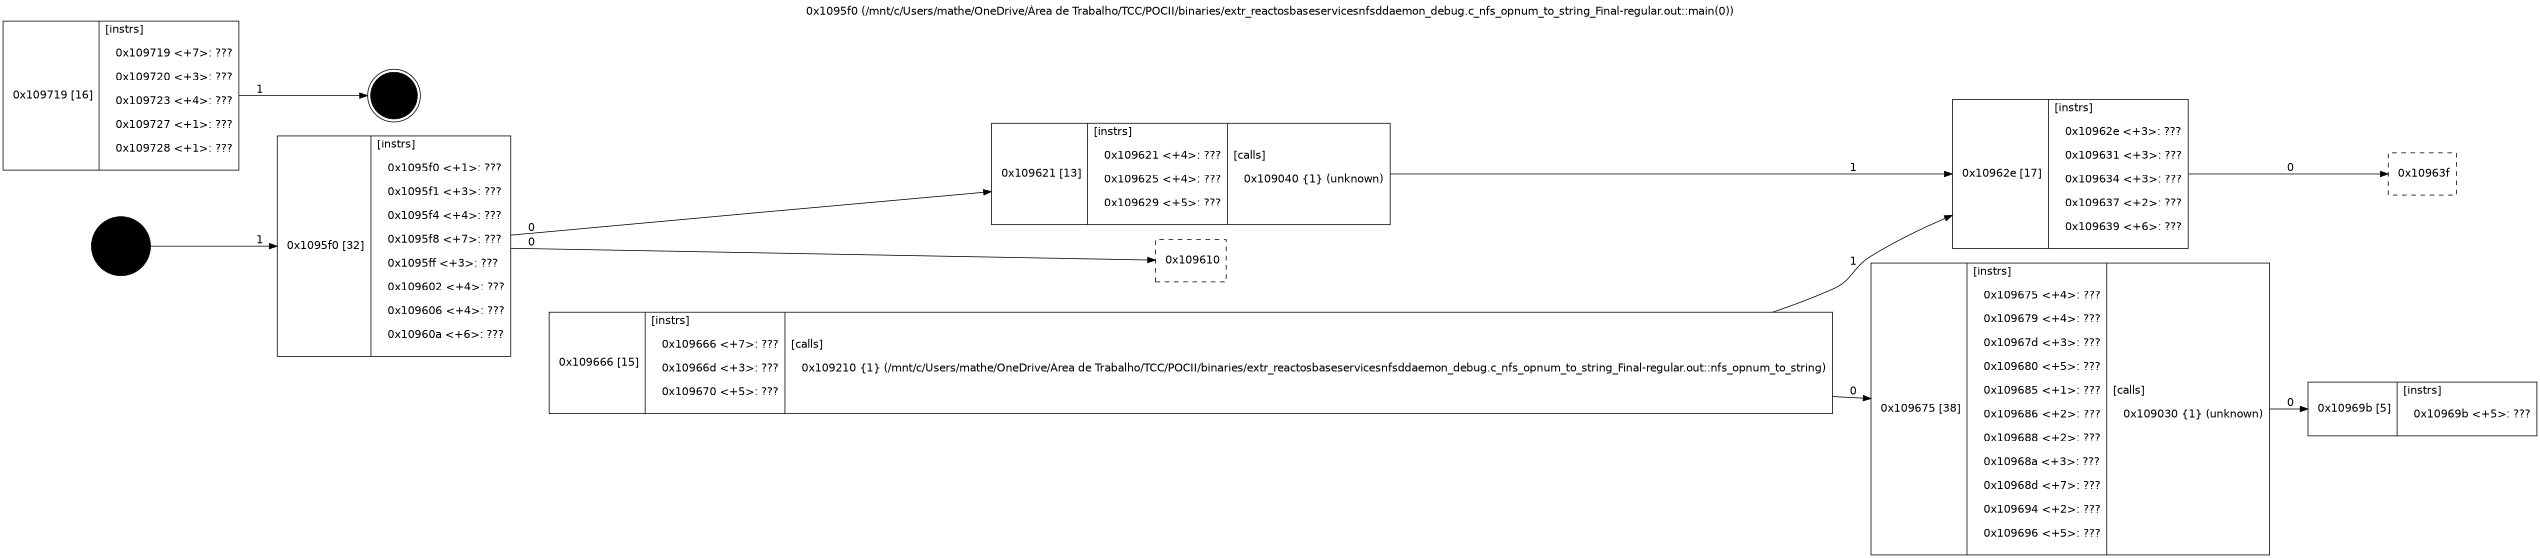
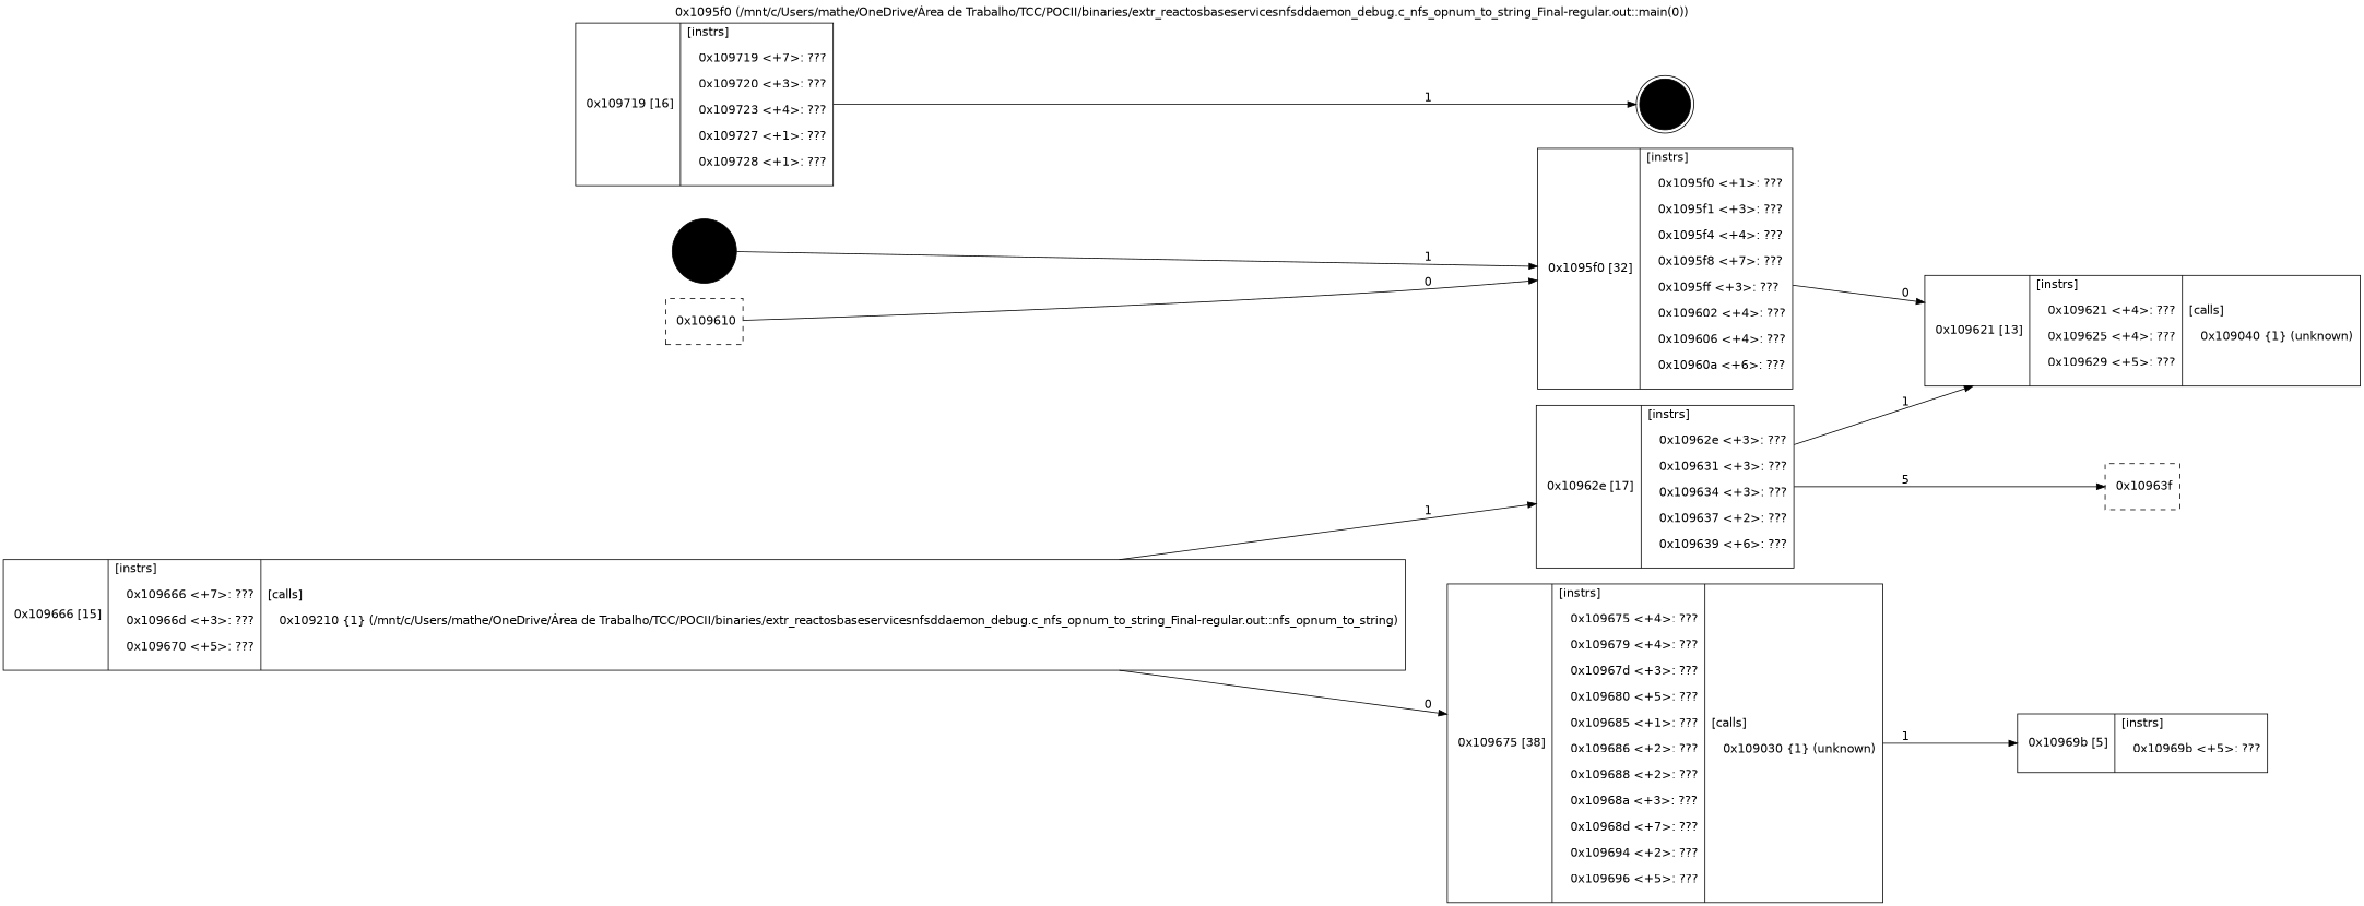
  digraph {
    fontname="DejaVu Sans"
    label="0x1095f0 (/mnt/c/Users/mathe/OneDrive/Área de Trabalho/TCC/POCII/binaries/extr_reactosbaseservicesnfsddaemon_debug.c_nfs_opnum_to_string_Final-regular.out::main(0))"
    labelloc=t
    rankdir=LR
    node [fontname="DejaVu Sans" shape=record]
    edge [fontname="DejaVu Sans"]
    Entry [fillcolor=black height=0.3 shape=circle style=filled width=0.3]
    n2 [label="{\n     0x1095f0 [32]\l\n     | [instrs]\l\n     &nbsp;&nbsp;0x1095f0 \<+1\>: ???\l\n     &nbsp;&nbsp;0x1095f1 \<+3\>: ???\l\n     &nbsp;&nbsp;0x1095f4 \<+4\>: ???\l\n     &nbsp;&nbsp;0x1095f8 \<+7\>: ???\l\n     &nbsp;&nbsp;0x1095ff \<+3\>: ???\l\n     &nbsp;&nbsp;0x109602 \<+4\>: ???\l\n     &nbsp;&nbsp;0x109606 \<+4\>: ???\l\n     &nbsp;&nbsp;0x10960a \<+6\>: ???\l\n  }"]
    n3 [label="{\n     0x109621 [13]\l\n     | [instrs]\l\n     &nbsp;&nbsp;0x109621 \<+4\>: ???\l\n     &nbsp;&nbsp;0x109625 \<+4\>: ???\l\n     &nbsp;&nbsp;0x109629 \<+5\>: ???\l\n     | [calls]\l\n     &nbsp;&nbsp;0x109040 \{1\} (unknown)\l\n  }"]
    n4 [label="{\n     0x109610\l\n  }" style=dashed]
    n5 [label="{\n     0x10962e [17]\l\n     | [instrs]\l\n     &nbsp;&nbsp;0x10962e \<+3\>: ???\l\n     &nbsp;&nbsp;0x109631 \<+3\>: ???\l\n     &nbsp;&nbsp;0x109634 \<+3\>: ???\l\n     &nbsp;&nbsp;0x109637 \<+2\>: ???\l\n     &nbsp;&nbsp;0x109639 \<+6\>: ???\l\n  }"]
    n6 [label="{\n     0x10963f\l\n  }" style=dashed]
    n7 [label="{\n     0x109666 [15]\l\n     | [instrs]\l\n     &nbsp;&nbsp;0x109666 \<+7\>: ???\l\n     &nbsp;&nbsp;0x10966d \<+3\>: ???\l\n     &nbsp;&nbsp;0x109670 \<+5\>: ???\l\n     | [calls]\l\n     &nbsp;&nbsp;0x109210 \{1\} (/mnt/c/Users/mathe/OneDrive/Área de Trabalho/TCC/POCII/binaries/extr_reactosbaseservicesnfsddaemon_debug.c_nfs_opnum_to_string_Final-regular.out::nfs_opnum_to_string)\l\n  }"]
    n8 [label="{\n     0x109675 [38]\l\n     | [instrs]\l\n     &nbsp;&nbsp;0x109675 \<+4\>: ???\l\n     &nbsp;&nbsp;0x109679 \<+4\>: ???\l\n     &nbsp;&nbsp;0x10967d \<+3\>: ???\l\n     &nbsp;&nbsp;0x109680 \<+5\>: ???\l\n     &nbsp;&nbsp;0x109685 \<+1\>: ???\l\n     &nbsp;&nbsp;0x109686 \<+2\>: ???\l\n     &nbsp;&nbsp;0x109688 \<+2\>: ???\l\n     &nbsp;&nbsp;0x10968a \<+3\>: ???\l\n     &nbsp;&nbsp;0x10968d \<+7\>: ???\l\n     &nbsp;&nbsp;0x109694 \<+2\>: ???\l\n     &nbsp;&nbsp;0x109696 \<+5\>: ???\l\n     | [calls]\l\n     &nbsp;&nbsp;0x109030 \{1\} (unknown)\l\n  }"]
    n9 [label="{\n     0x10969b [5]\l\n     | [instrs]\l\n     &nbsp;&nbsp;0x10969b \<+5\>: ???\l\n  }"]
    n10 [label="{\n     0x109719 [16]\l\n     | [instrs]\l\n     &nbsp;&nbsp;0x109719 \<+7\>: ???\l\n     &nbsp;&nbsp;0x109720 \<+3\>: ???\l\n     &nbsp;&nbsp;0x109723 \<+4\>: ???\l\n     &nbsp;&nbsp;0x109727 \<+1\>: ???\l\n     &nbsp;&nbsp;0x109728 \<+1\>: ???\l\n  }"]
    Exit [fillcolor=black height=0.3 peripheries=2 shape=circle style=filled width=0.3]
    Entry -> n2 [label=" 1"]
    n2 -> n3 [label=" 0"]
-   n2 -> n4 [label=" 0"]
-   n3 -> n5 [label=" 1"]
-   n5 -> n6 [label=" 0"]
+   n4 -> n2 [label=" 0"]
+   n5 -> n3 [label=" 1"]
+   n5 -> n6 [label=" 5"]
    n7 -> n5 [label=" 1"]
    n7 -> n8 [label=" 0"]
-   n8 -> n9 [label=" 0"]
+   n8 -> n9 [label=" 1"]
    n10 -> Exit [label=" 1"]
  }
